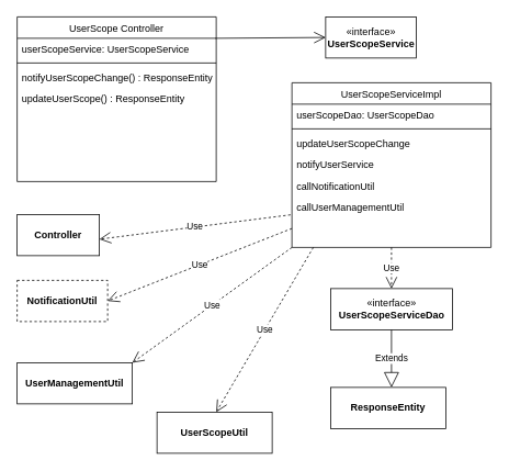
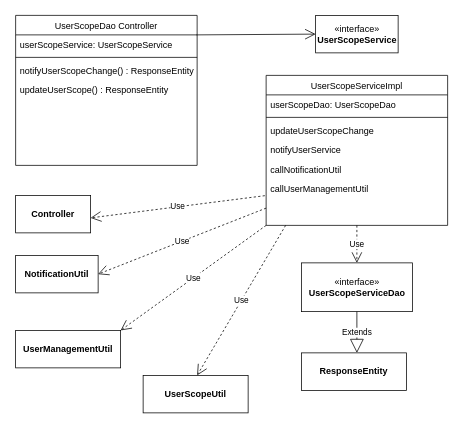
  <mxCell id="0" />
  <mxCell id="1" parent="0" />
- <mxCell id="2" value="UserScope Controller" style="swimlane;fontStyle=0;align=center;verticalAlign=top;childLayout=stackLayout;horizontal=1;startSize=26;horizontalStack=0;resizeParent=1;resizeLast=0;collapsible=1;marginBottom=0;rounded=0;shadow=0;strokeWidth=1;" parent="1" vertex="1"><mxGeometry x="20" y="20" width="242" height="200" as="geometry"><mxRectangle x="550" y="140" width="160" height="26" as="alternateBounds" /></mxGeometry></mxCell>
+ <mxCell id="2" value="UserScopeDao Controller" style="swimlane;fontStyle=0;align=center;verticalAlign=top;childLayout=stackLayout;horizontal=1;startSize=26;horizontalStack=0;resizeParent=1;resizeLast=0;collapsible=1;marginBottom=0;rounded=0;shadow=0;strokeWidth=1;" parent="1" vertex="1"><mxGeometry x="20" y="20" width="242" height="200" as="geometry"><mxRectangle x="550" y="140" width="160" height="26" as="alternateBounds" /></mxGeometry></mxCell>
  <mxCell id="3" value="userScopeService: UserScopeService" style="text;align=left;verticalAlign=top;spacingLeft=4;spacingRight=4;overflow=hidden;rotatable=0;points=[[0,0.5],[1,0.5]];portConstraint=eastwest;" parent="2" vertex="1"><mxGeometry y="26" width="242" height="26" as="geometry" /></mxCell>
  <mxCell id="4" value="" style="line;html=1;strokeWidth=1;align=left;verticalAlign=middle;spacingTop=-1;spacingLeft=3;spacingRight=3;rotatable=0;labelPosition=right;points=[];portConstraint=eastwest;" parent="2" vertex="1"><mxGeometry y="52" width="242" height="8" as="geometry" /></mxCell>
  <mxCell id="5" value="notifyUserScopeChange() : ResponseEntity" style="text;align=left;verticalAlign=top;spacingLeft=4;spacingRight=4;overflow=hidden;rotatable=0;points=[[0,0.5],[1,0.5]];portConstraint=eastwest;" parent="2" vertex="1"><mxGeometry y="60" width="242" height="26" as="geometry" /></mxCell>
  <mxCell id="6" value="updateUserScope() : ResponseEntity" style="text;align=left;verticalAlign=top;spacingLeft=4;spacingRight=4;overflow=hidden;rotatable=0;points=[[0,0.5],[1,0.5]];portConstraint=eastwest;" parent="2" vertex="1"><mxGeometry y="86" width="242" height="26" as="geometry" /></mxCell>
  <mxCell id="7" value="UserScopeServiceImpl" style="swimlane;fontStyle=0;align=center;verticalAlign=top;childLayout=stackLayout;horizontal=1;startSize=26;horizontalStack=0;resizeParent=1;resizeLast=0;collapsible=1;marginBottom=0;rounded=0;shadow=0;strokeWidth=1;" parent="1" vertex="1"><mxGeometry x="354" y="100" width="242" height="200" as="geometry"><mxRectangle x="550" y="140" width="160" height="26" as="alternateBounds" /></mxGeometry></mxCell>
  <mxCell id="8" value="userScopeDao: UserScopeDao" style="text;align=left;verticalAlign=top;spacingLeft=4;spacingRight=4;overflow=hidden;rotatable=0;points=[[0,0.5],[1,0.5]];portConstraint=eastwest;" parent="7" vertex="1"><mxGeometry y="26" width="242" height="26" as="geometry" /></mxCell>
  <mxCell id="9" value="" style="line;html=1;strokeWidth=1;align=left;verticalAlign=middle;spacingTop=-1;spacingLeft=3;spacingRight=3;rotatable=0;labelPosition=right;points=[];portConstraint=eastwest;" parent="7" vertex="1"><mxGeometry y="52" width="242" height="8" as="geometry" /></mxCell>
  <mxCell id="10" value="updateUserScopeChange" style="text;align=left;verticalAlign=top;spacingLeft=4;spacingRight=4;overflow=hidden;rotatable=0;points=[[0,0.5],[1,0.5]];portConstraint=eastwest;" parent="7" vertex="1"><mxGeometry y="60" width="242" height="26" as="geometry" /></mxCell>
  <mxCell id="11" value="notifyUserService" style="text;align=left;verticalAlign=top;spacingLeft=4;spacingRight=4;overflow=hidden;rotatable=0;points=[[0,0.5],[1,0.5]];portConstraint=eastwest;" parent="7" vertex="1"><mxGeometry y="86" width="242" height="26" as="geometry" /></mxCell>
  <mxCell id="12" value="callNotificationUtil" style="text;align=left;verticalAlign=top;spacingLeft=4;spacingRight=4;overflow=hidden;rotatable=0;points=[[0,0.5],[1,0.5]];portConstraint=eastwest;" parent="7" vertex="1"><mxGeometry y="112" width="242" height="26" as="geometry" /></mxCell>
  <mxCell id="13" value="callUserManagementUtil" style="text;align=left;verticalAlign=top;spacingLeft=4;spacingRight=4;overflow=hidden;rotatable=0;points=[[0,0.5],[1,0.5]];portConstraint=eastwest;" parent="7" vertex="1"><mxGeometry y="138" width="242" height="26" as="geometry" /></mxCell>
- <mxCell id="14" value="«interface»&lt;br&gt;&lt;b&gt;UserScopeService&lt;/b&gt;" style="html=1;" parent="1" vertex="1"><mxGeometry x="395" y="20" width="110" height="50" as="geometry" /></mxCell>
+ <mxCell id="14" value="«interface»&lt;br&gt;&lt;b&gt;UserScopeService&lt;/b&gt;" style="html=1;" parent="1" vertex="1"><mxGeometry x="420" y="20" width="110" height="50" as="geometry" /></mxCell>
  <mxCell id="15" value="" style="endArrow=open;endFill=1;endSize=12;html=1;entryX=0;entryY=0.5;entryDx=0;entryDy=0;exitX=0.997;exitY=0;exitDx=0;exitDy=0;exitPerimeter=0;" parent="1" source="3" target="14" edge="1"><mxGeometry width="160" relative="1" as="geometry"><mxPoint x="261" y="45" as="sourcePoint" /><mxPoint x="430" y="280" as="targetPoint" /></mxGeometry></mxCell>
- <mxCell id="16" value="«interface»&lt;br&gt;&lt;b&gt;UserScopeServiceDao&lt;br&gt;&lt;/b&gt;" style="html=1;" parent="1" vertex="1"><mxGeometry x="401" y="350" width="148" height="50" as="geometry" /></mxCell>
+ <mxCell id="16" value="«interface»&lt;br&gt;&lt;b&gt;UserScopeServiceDao&lt;br&gt;&lt;/b&gt;" style="html=1;" parent="1" vertex="1"><mxGeometry x="401" y="350" width="148" height="65" as="geometry" /></mxCell>
  <mxCell id="17" value="&lt;p style=&quot;margin: 0px ; margin-top: 4px ; text-align: center&quot;&gt;&lt;br&gt;&lt;b&gt;ResponseEntity&lt;/b&gt;&lt;/p&gt;" style="verticalAlign=top;align=left;overflow=fill;fontSize=12;fontFamily=Helvetica;html=1;" parent="1" vertex="1"><mxGeometry x="401" y="470" width="140" height="50" as="geometry" /></mxCell>
  <mxCell id="18" value="Extends" style="endArrow=block;endSize=16;endFill=0;html=1;exitX=0.5;exitY=1;exitDx=0;exitDy=0;entryX=0.529;entryY=0;entryDx=0;entryDy=0;entryPerimeter=0;" parent="1" source="16" target="17" edge="1"><mxGeometry width="160" relative="1" as="geometry"><mxPoint x="150" y="410" as="sourcePoint" /><mxPoint x="310" y="410" as="targetPoint" /></mxGeometry></mxCell>
  <mxCell id="19" value="Use" style="endArrow=open;endSize=12;dashed=1;html=1;exitX=0.5;exitY=1;exitDx=0;exitDy=0;entryX=0.5;entryY=0;entryDx=0;entryDy=0;" parent="1" source="7" target="16" edge="1"><mxGeometry width="160" relative="1" as="geometry"><mxPoint x="270" y="280" as="sourcePoint" /><mxPoint x="430" y="280" as="targetPoint" /></mxGeometry></mxCell>
  <mxCell id="20" value="&lt;p style=&quot;margin: 0px ; margin-top: 4px ; text-align: center&quot;&gt;&lt;br&gt;&lt;b&gt;Controller&lt;/b&gt;&lt;/p&gt;" style="verticalAlign=top;align=left;overflow=fill;fontSize=12;fontFamily=Helvetica;html=1;" parent="1" vertex="1"><mxGeometry x="20" y="260" width="100" height="50" as="geometry" /></mxCell>
- <mxCell id="21" value="&lt;p style=&quot;margin: 0px ; margin-top: 4px ; text-align: center&quot;&gt;&lt;br&gt;&lt;b&gt;NotificationUtil&lt;/b&gt;&lt;/p&gt;" style="verticalAlign=top;align=left;overflow=fill;fontSize=12;fontFamily=Helvetica;html=1;dashed=1;" parent="1" vertex="1"><mxGeometry x="20" y="340" width="110" height="50" as="geometry" /></mxCell>
+ <mxCell id="21" value="&lt;p style=&quot;margin: 0px ; margin-top: 4px ; text-align: center&quot;&gt;&lt;br&gt;&lt;b&gt;NotificationUtil&lt;/b&gt;&lt;/p&gt;" style="verticalAlign=top;align=left;overflow=fill;fontSize=12;fontFamily=Helvetica;html=1;" parent="1" vertex="1"><mxGeometry x="20" y="340" width="110" height="50" as="geometry" /></mxCell>
  <mxCell id="22" value="&lt;p style=&quot;margin: 0px ; margin-top: 4px ; text-align: center&quot;&gt;&lt;br&gt;&lt;b&gt;UserManagementUtil&lt;/b&gt;&lt;/p&gt;" style="verticalAlign=top;align=left;overflow=fill;fontSize=12;fontFamily=Helvetica;html=1;" parent="1" vertex="1"><mxGeometry x="20" y="440" width="140" height="50" as="geometry" /></mxCell>
  <mxCell id="23" value="Use" style="endArrow=open;endSize=12;dashed=1;html=1;exitX=0;exitY=1;exitDx=0;exitDy=0;entryX=1;entryY=0;entryDx=0;entryDy=0;" parent="1" source="7" target="22" edge="1"><mxGeometry width="160" relative="1" as="geometry"><mxPoint x="485" y="310" as="sourcePoint" /><mxPoint x="485" y="360" as="targetPoint" /><Array as="points" /></mxGeometry></mxCell>
  <mxCell id="24" value="Use" style="endArrow=open;endSize=12;dashed=1;html=1;exitX=0;exitY=0.5;exitDx=0;exitDy=0;entryX=1;entryY=0.5;entryDx=0;entryDy=0;" parent="1" target="21" edge="1"><mxGeometry width="160" relative="1" as="geometry"><mxPoint x="354" y="277" as="sourcePoint" /><mxPoint x="130" y="380" as="targetPoint" /><Array as="points" /></mxGeometry></mxCell>
  <mxCell id="25" value="Use" style="endArrow=open;endSize=12;dashed=1;html=1;exitX=-0.007;exitY=-0.138;exitDx=0;exitDy=0;entryX=1;entryY=0;entryDx=0;entryDy=0;exitPerimeter=0;" parent="1" edge="1"><mxGeometry width="160" relative="1" as="geometry"><mxPoint x="352.306" y="260.412" as="sourcePoint" /><mxPoint x="120" y="290" as="targetPoint" /><Array as="points" /></mxGeometry></mxCell>
  <mxCell id="26" value="&lt;p style=&quot;margin: 0px ; margin-top: 4px ; text-align: center&quot;&gt;&lt;br&gt;&lt;b&gt;UserScopeUtil&lt;/b&gt;&lt;/p&gt;" style="verticalAlign=top;align=left;overflow=fill;fontSize=12;fontFamily=Helvetica;html=1;" parent="1" vertex="1"><mxGeometry x="190" y="500" width="140" height="50" as="geometry" /></mxCell>
  <mxCell id="27" value="Use" style="endArrow=open;endSize=12;dashed=1;html=1;entryX=1;entryY=0;entryDx=0;entryDy=0;" parent="1" edge="1"><mxGeometry width="160" relative="1" as="geometry"><mxPoint x="380" y="300" as="sourcePoint" /><mxPoint x="262" y="500" as="targetPoint" /><Array as="points" /></mxGeometry></mxCell>
